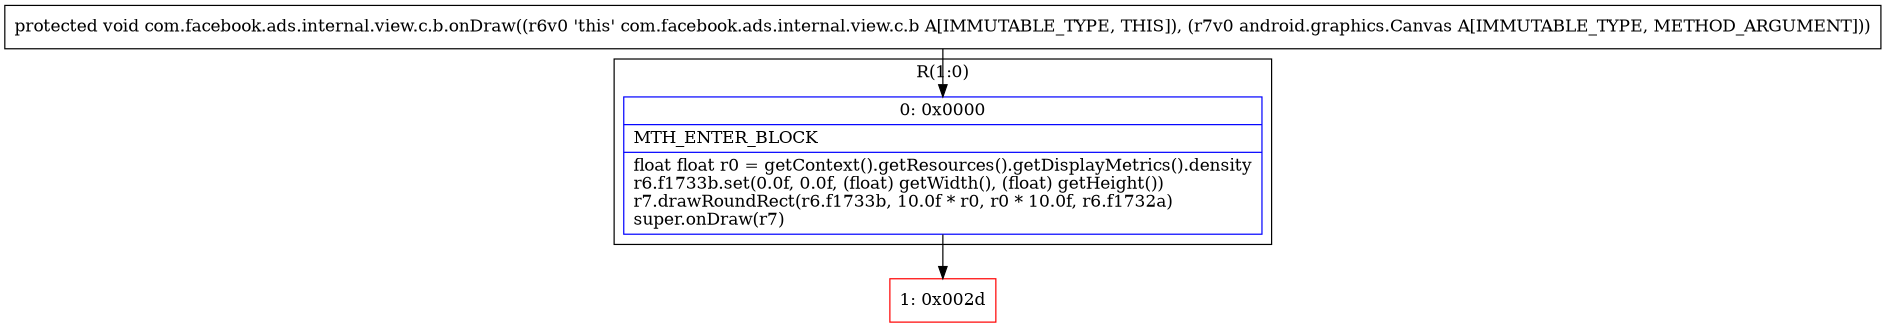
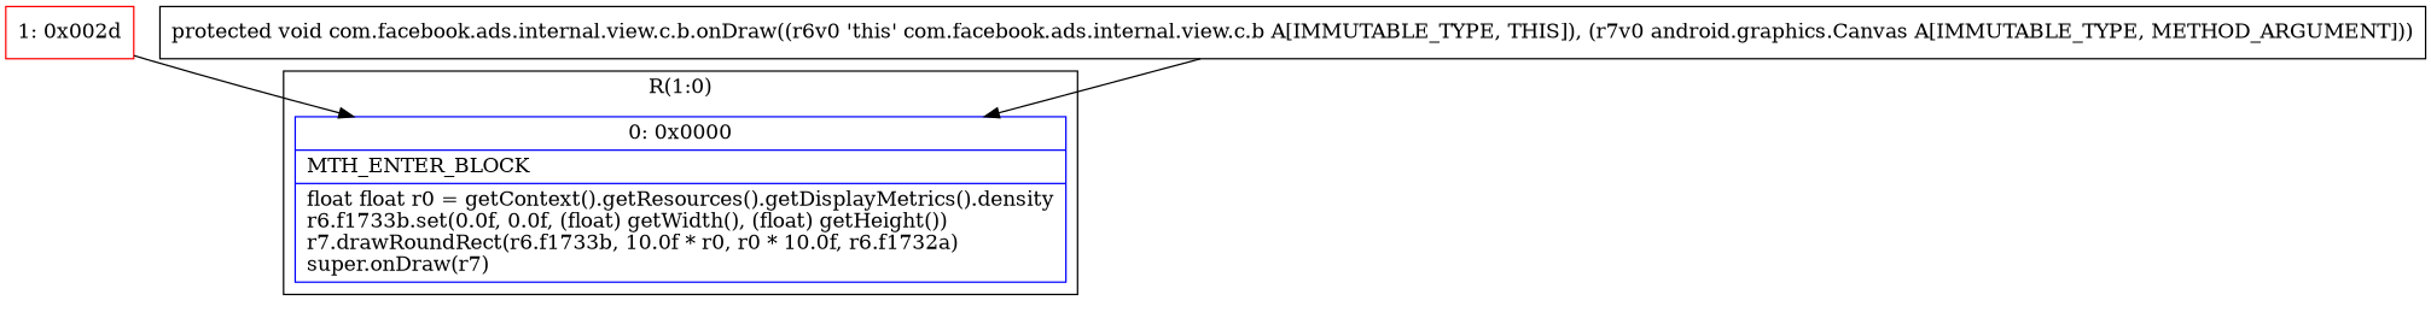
  digraph {
    node [shape=record]
    n1 [color=blue label="{0\:\ 0x0000|MTH_ENTER_BLOCK\l|float float r0 = getContext().getResources().getDisplayMetrics().density\lr6.f1733b.set(0.0f, 0.0f, (float) getWidth(), (float) getHeight())\lr7.drawRoundRect(r6.f1733b, 10.0f * r0, r0 * 10.0f, r6.f1732a)\lsuper.onDraw(r7)\l}"]
    n2 [color=red label="{1\:\ 0x002d}"]
    n3 [label="{protected void com.facebook.ads.internal.view.c.b.onDraw((r6v0 'this' com.facebook.ads.internal.view.c.b A[IMMUTABLE_TYPE, THIS]), (r7v0 android.graphics.Canvas A[IMMUTABLE_TYPE, METHOD_ARGUMENT])) }"]
    subgraph cluster_1 {
      label="R(1:0)"
      n1
    }
-   n1 -> n2
+   n2 -> n1
    n3 -> n1
  }
